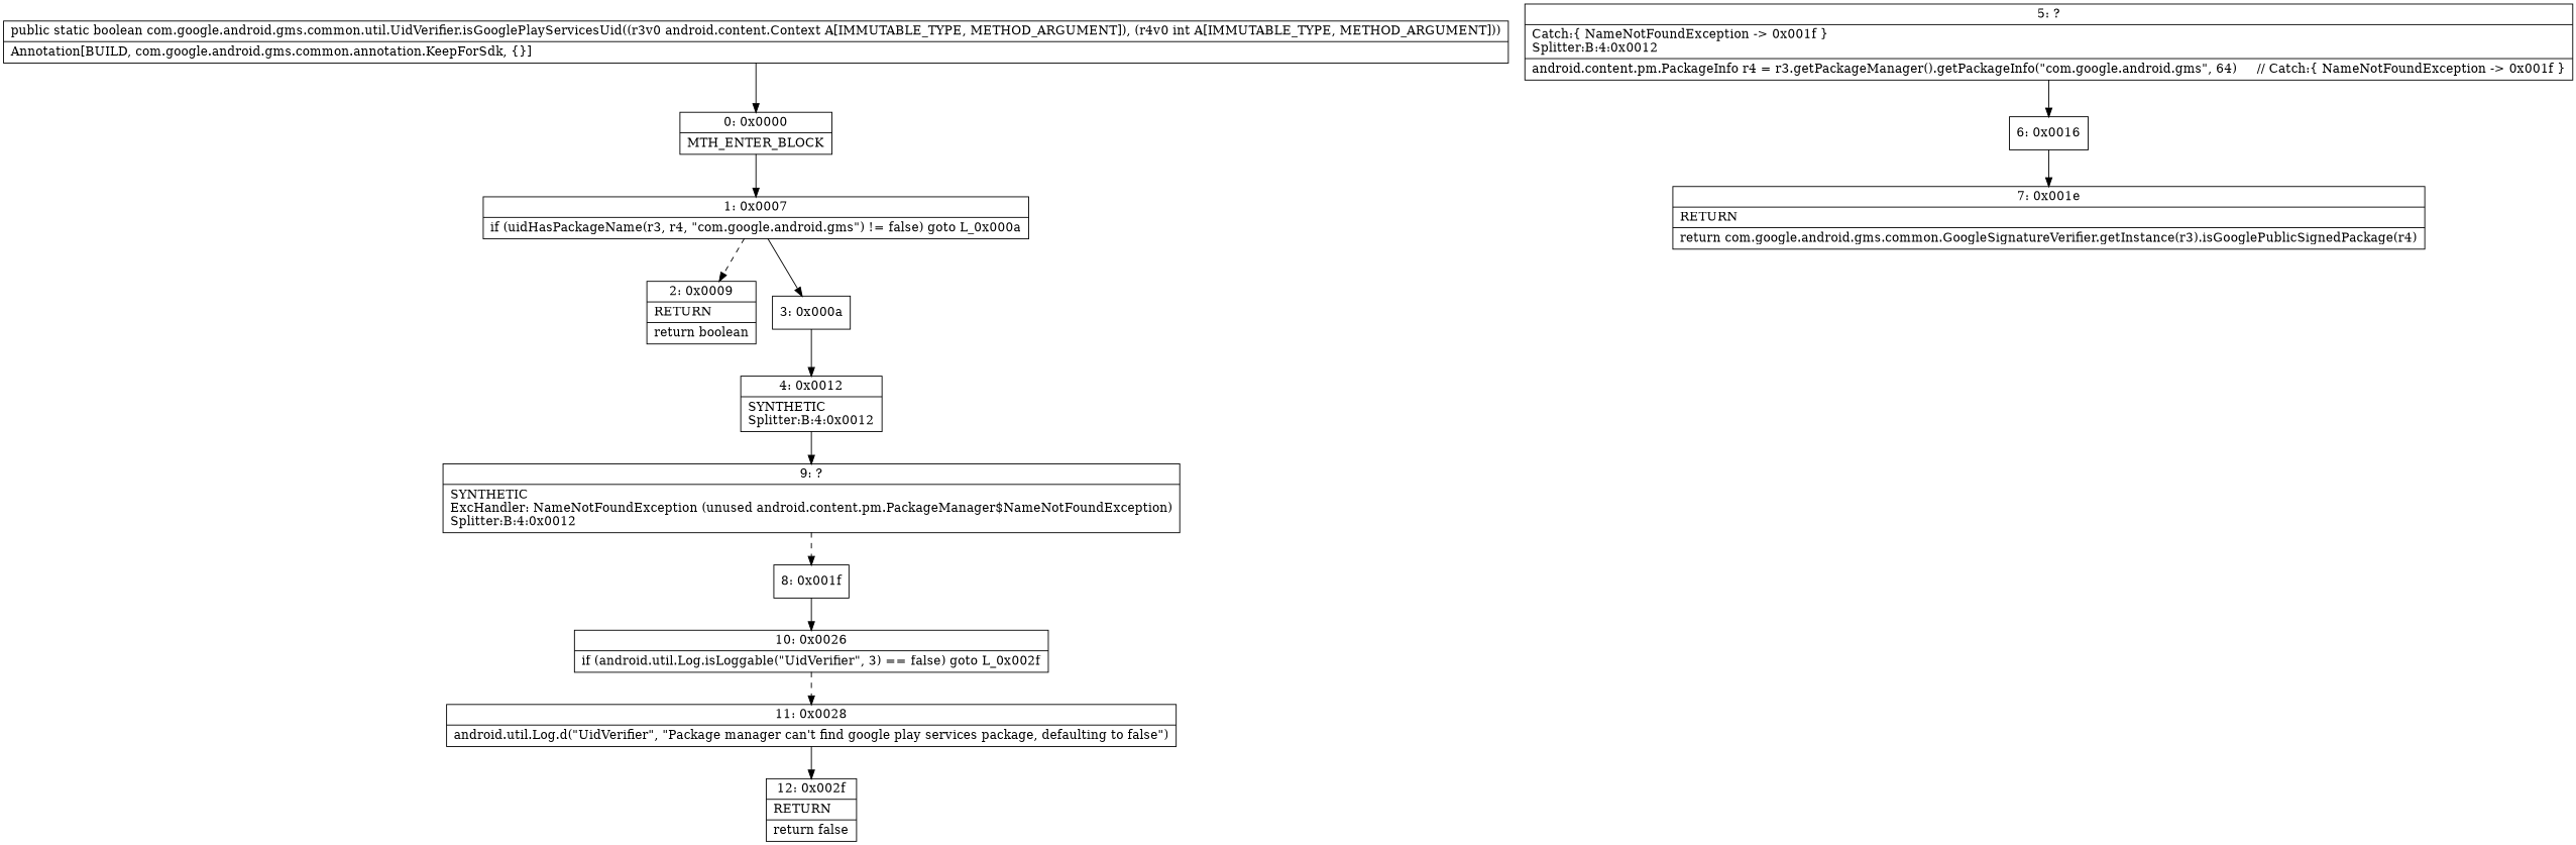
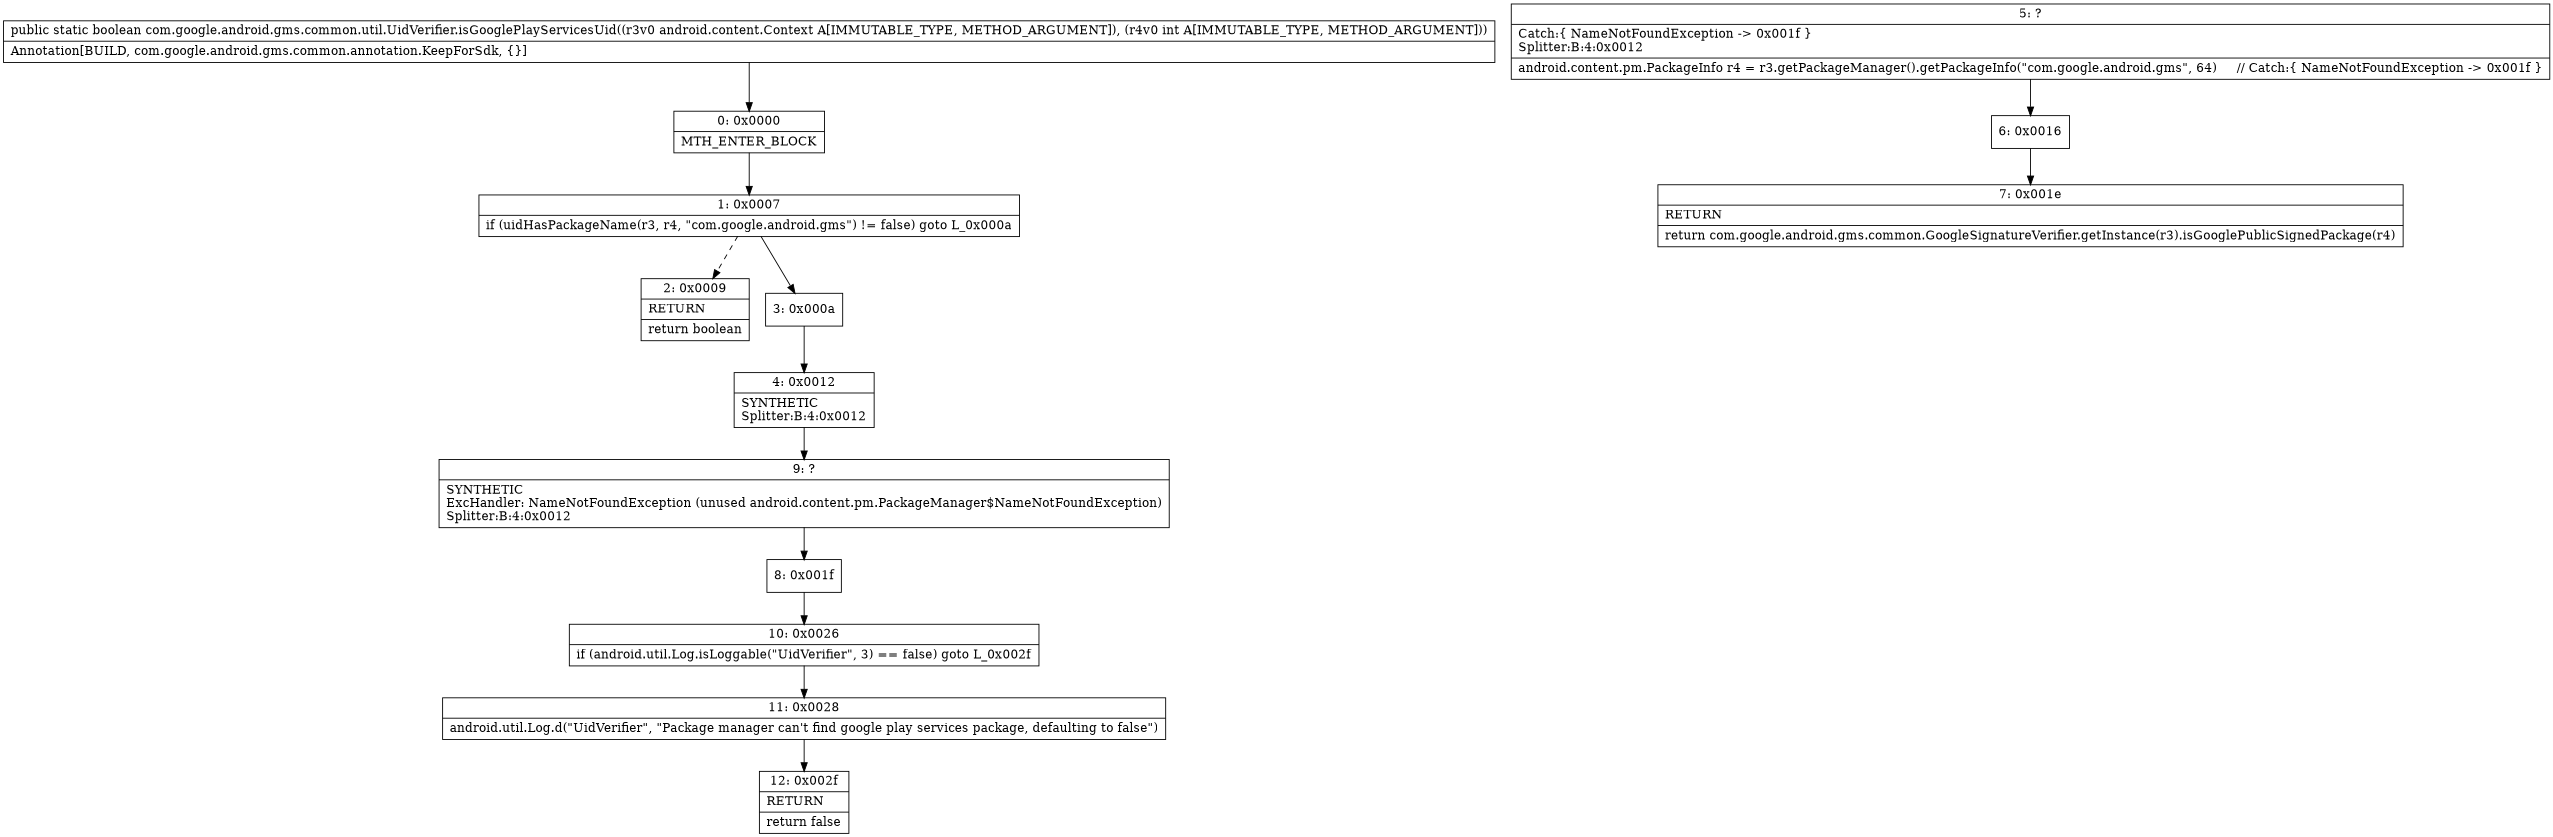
  digraph {
    node [shape=record]
    n1 [label="{0\:\ 0x0000|MTH_ENTER_BLOCK\l}"]
    n2 [label="{1\:\ 0x0007|if (uidHasPackageName(r3, r4, \"com.google.android.gms\") != false) goto L_0x000a\l}"]
    n3 [label="{2\:\ 0x0009|RETURN\l|return boolean\l}"]
    n4 [label="{3\:\ 0x000a}"]
    n5 [label="{4\:\ 0x0012|SYNTHETIC\lSplitter:B:4:0x0012\l}"]
    n6 [label="{9\:\ ?|SYNTHETIC\lExcHandler: NameNotFoundException (unused android.content.pm.PackageManager$NameNotFoundException)\lSplitter:B:4:0x0012\l}"]
    n7 [label="{5\:\ ?|Catch:\{ NameNotFoundException \-\> 0x001f \}\lSplitter:B:4:0x0012\l|android.content.pm.PackageInfo r4 = r3.getPackageManager().getPackageInfo(\"com.google.android.gms\", 64)     \/\/ Catch:\{ NameNotFoundException \-\> 0x001f \}\l}"]
    n8 [label="{6\:\ 0x0016}"]
    n9 [label="{8\:\ 0x001f}"]
    n10 [label="{7\:\ 0x001e|RETURN\l|return com.google.android.gms.common.GoogleSignatureVerifier.getInstance(r3).isGooglePublicSignedPackage(r4)\l}"]
    n11 [label="{10\:\ 0x0026|if (android.util.Log.isLoggable(\"UidVerifier\", 3) == false) goto L_0x002f\l}"]
    n12 [label="{11\:\ 0x0028|android.util.Log.d(\"UidVerifier\", \"Package manager can't find google play services package, defaulting to false\")\l}"]
    n13 [label="{12\:\ 0x002f|RETURN\l|return false\l}"]
    n14 [label="{public static boolean com.google.android.gms.common.util.UidVerifier.isGooglePlayServicesUid((r3v0 android.content.Context A[IMMUTABLE_TYPE, METHOD_ARGUMENT]), (r4v0 int A[IMMUTABLE_TYPE, METHOD_ARGUMENT]))  | Annotation[BUILD, com.google.android.gms.common.annotation.KeepForSdk, \{\}]\l}"]
    n1 -> n2
    n2 -> n3 [style=dashed]
    n2 -> n4
    n4 -> n5
    n5 -> n6
-   n6 -> n9 [style=dashed]
+   n6 -> n9
    n7 -> n8
    n8 -> n10
    n9 -> n11
-   n11 -> n12 [style=dashed]
+   n11 -> n12 [style=solid]
    n12 -> n13
    n14 -> n1
  }
